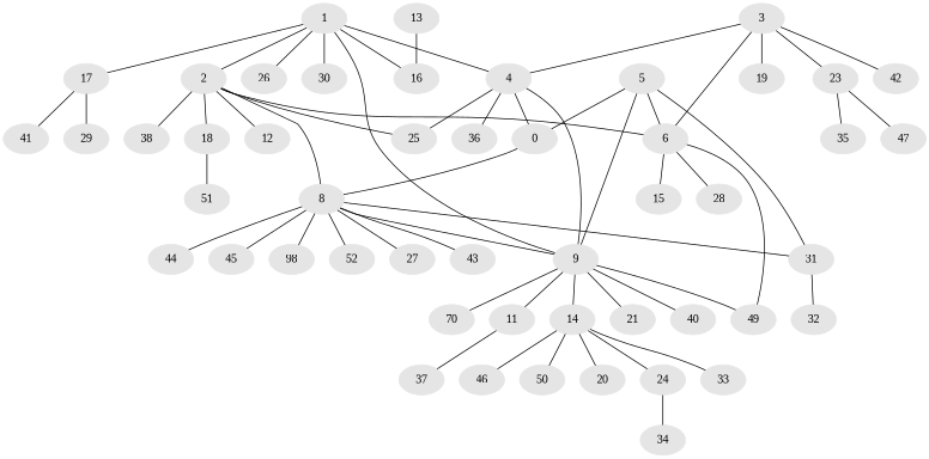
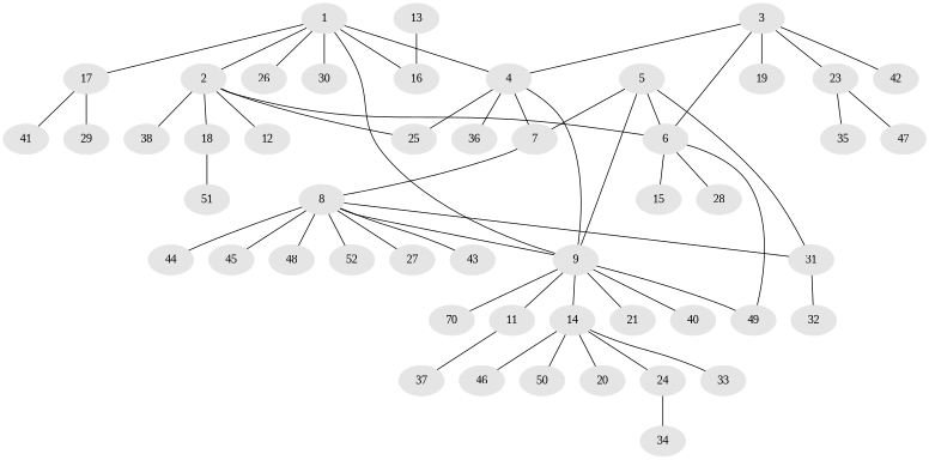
  graph {
    fontname="Liberation Serif"
    node [color=gray90 fontname="Liberation Serif" style=filled]
    edge [fontname="Liberation Serif"]
    1
    2
    4
    9
    17
    26
    30
    16
    6
    8
    12
    18
    25
    38
-   7 [label=0]
+   7
    36
    49
    n18 [label=70]
    11
    14
    21
    40
    13
    29
    41
    15
    28
    31
    27
    43
    44
    45
-   48 [label=98]
+   48
    52
    51
    3
    19
    23
    42
    35
    47
    5
    32
    37
    20
    24
    33
    46
    50
    34
    1 -- 2
    1 -- 4
    1 -- 9
    1 -- 17
    1 -- 26
    1 -- 30
    1 -- 16
    2 -- 6
-   2 -- 8
    2 -- 12
    2 -- 18
    2 -- 25
    2 -- 38
    4 -- 9
    4 -- 25
    4 -- 7
    4 -- 36
    9 -- 49
    9 -- n18
    9 -- 11
    9 -- 14
    9 -- 21
    9 -- 40
    17 -- 29
    17 -- 41
    6 -- 49
    6 -- 15
    6 -- 28
    8 -- 9
    8 -- 31
    8 -- 27
    8 -- 43
    8 -- 44
    8 -- 45
    8 -- 48
    8 -- 52
    18 -- 51
    7 -- 8
    11 -- 37
    14 -- 20
    14 -- 24
    14 -- 33
    14 -- 46
    14 -- 50
    13 -- 16
    31 -- 32
    3 -- 4
    3 -- 6
    3 -- 19
    3 -- 23
    3 -- 42
    23 -- 35
    23 -- 47
    5 -- 9
    5 -- 6
    5 -- 7
    5 -- 31
    24 -- 34
  }
